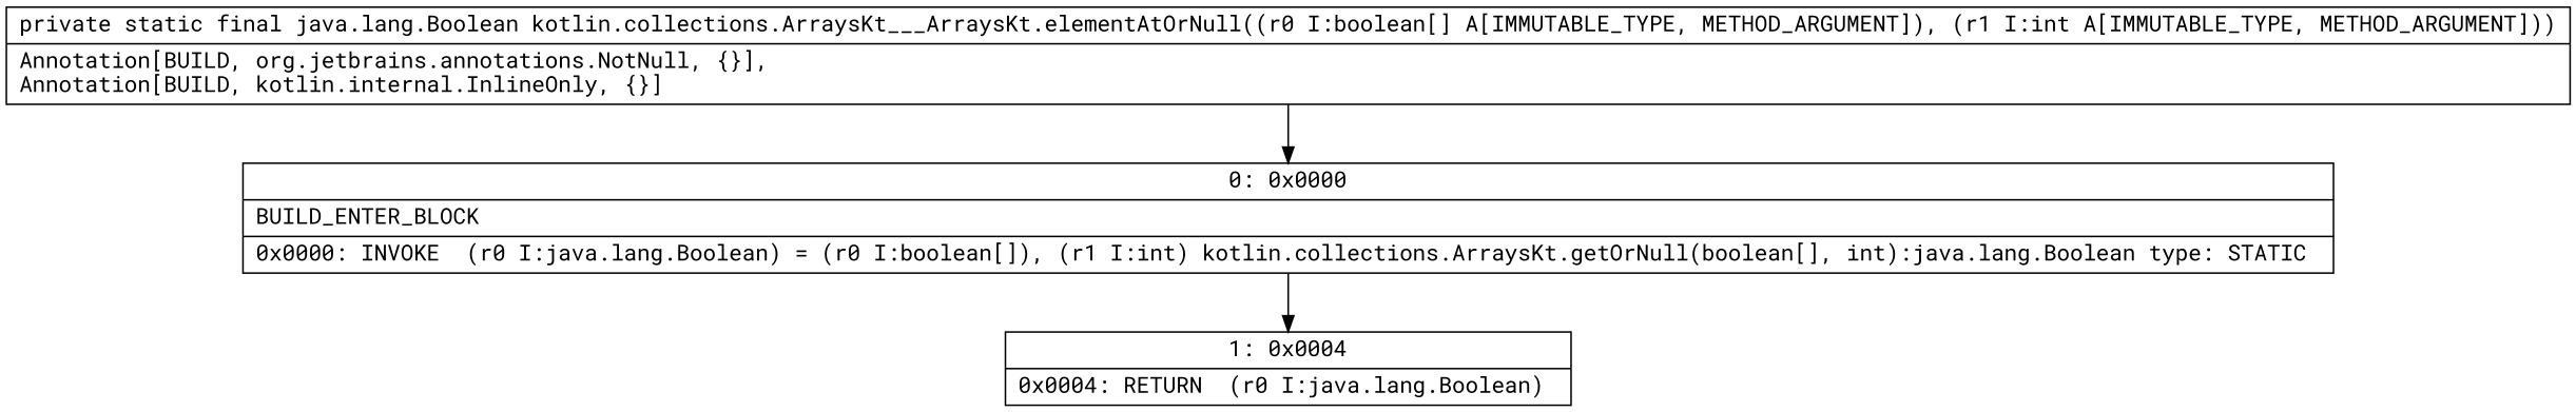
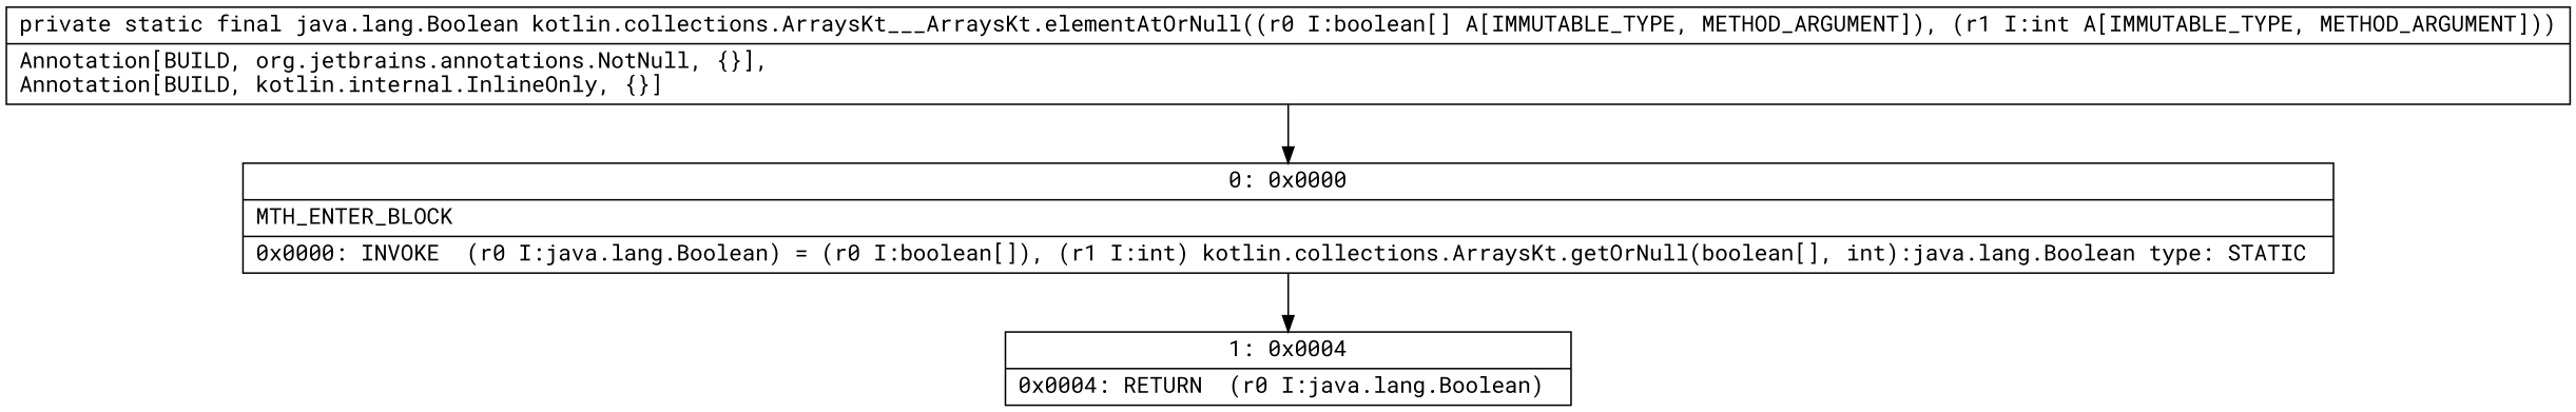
  digraph {
    fontname="Roboto Mono"
    node [shape=record fontname="Roboto Mono"]
    edge [fontname="Roboto Mono"]
-   n1 [label="{0\:\ 0x0000|BUILD_ENTER_BLOCK\l|0x0000: INVOKE  (r0 I:java.lang.Boolean) = (r0 I:boolean[]), (r1 I:int) kotlin.collections.ArraysKt.getOrNull(boolean[], int):java.lang.Boolean type: STATIC \l}"]
+   n1 [label="{0\:\ 0x0000|MTH_ENTER_BLOCK\l|0x0000: INVOKE  (r0 I:java.lang.Boolean) = (r0 I:boolean[]), (r1 I:int) kotlin.collections.ArraysKt.getOrNull(boolean[], int):java.lang.Boolean type: STATIC \l}"]
    n2 [label="{1\:\ 0x0004|0x0004: RETURN  (r0 I:java.lang.Boolean) \l}"]
    n3 [label="{private static final java.lang.Boolean kotlin.collections.ArraysKt___ArraysKt.elementAtOrNull((r0 I:boolean[] A[IMMUTABLE_TYPE, METHOD_ARGUMENT]), (r1 I:int A[IMMUTABLE_TYPE, METHOD_ARGUMENT]))  | Annotation[BUILD, org.jetbrains.annotations.NotNull, \{\}], \lAnnotation[BUILD, kotlin.internal.InlineOnly, \{\}]\l}"]
    n1 -> n2
    n3 -> n1
  }
